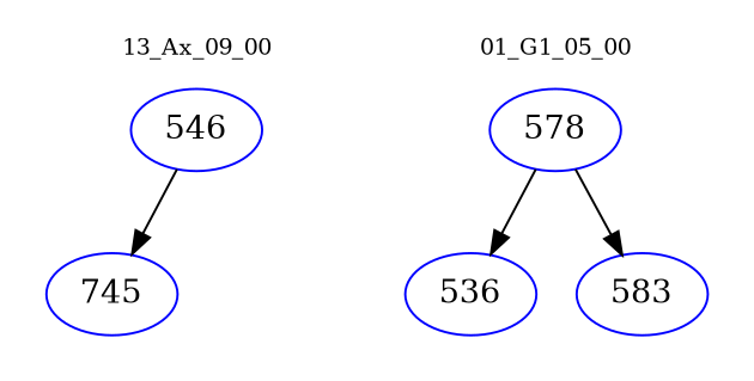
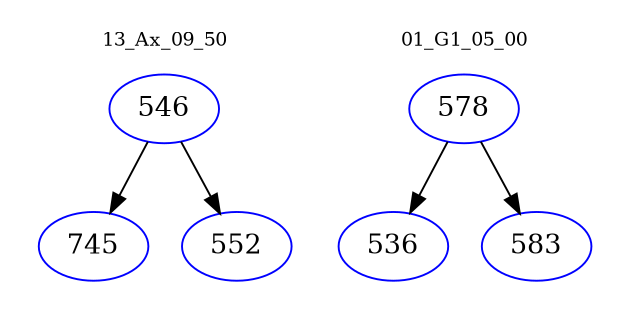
  digraph {
    node [color=blue]
    edge [color=black]
    n1 [label=546]
    n2 [label=745]
+   n3 [label=552]
    n4 [label=578]
    n5 [label=536]
    n6 [label=583]
    subgraph cluster_1 {
      color=white
      fontsize=10
-     label="13_Ax_09_00"
+     label="13_Ax_09_50"
      n1
      n2
+     n3
    }
    subgraph cluster_2 {
      color=white
      fontsize=10
      label="01_G1_05_00"
      n4
      n5
      n6
    }
    n1 -> n2
+   n1 -> n3
    n4 -> n5
    n4 -> n6
  }
